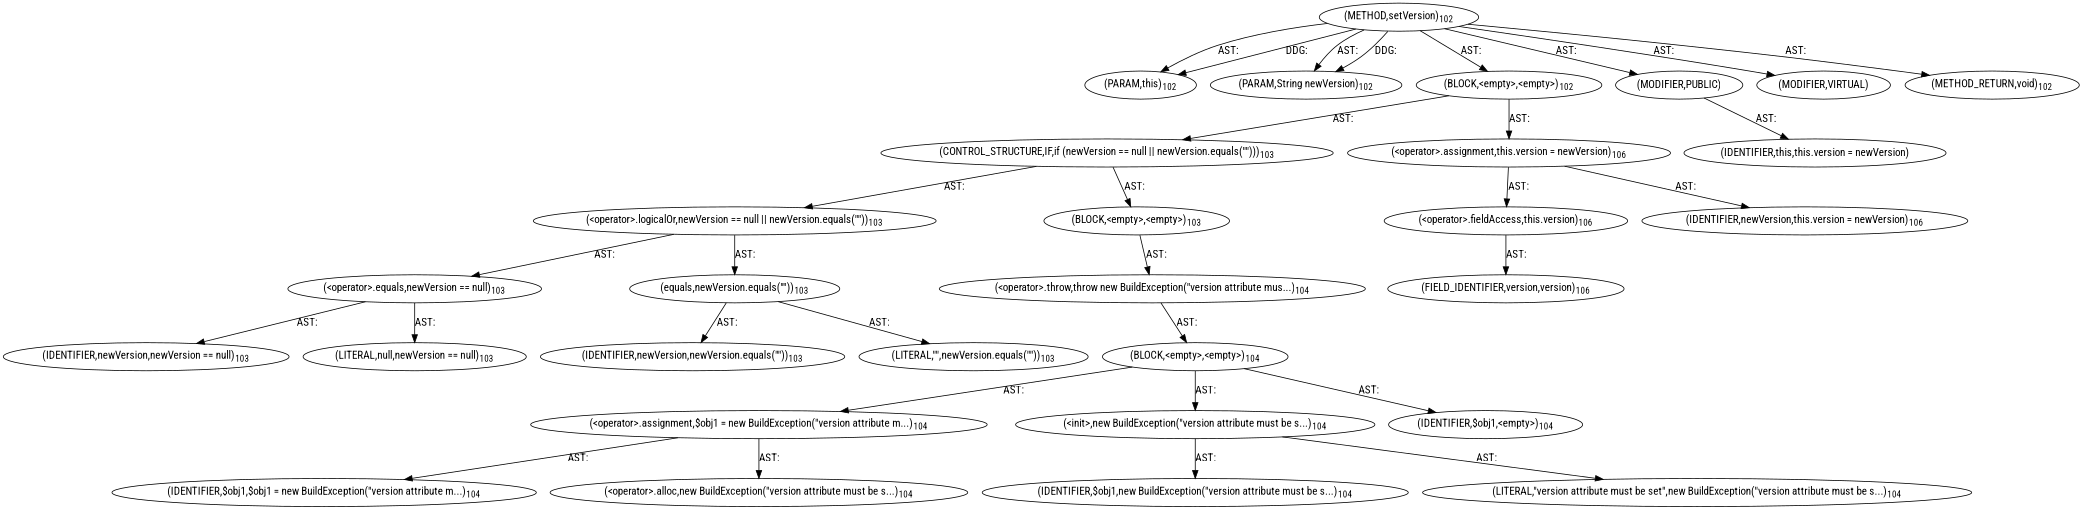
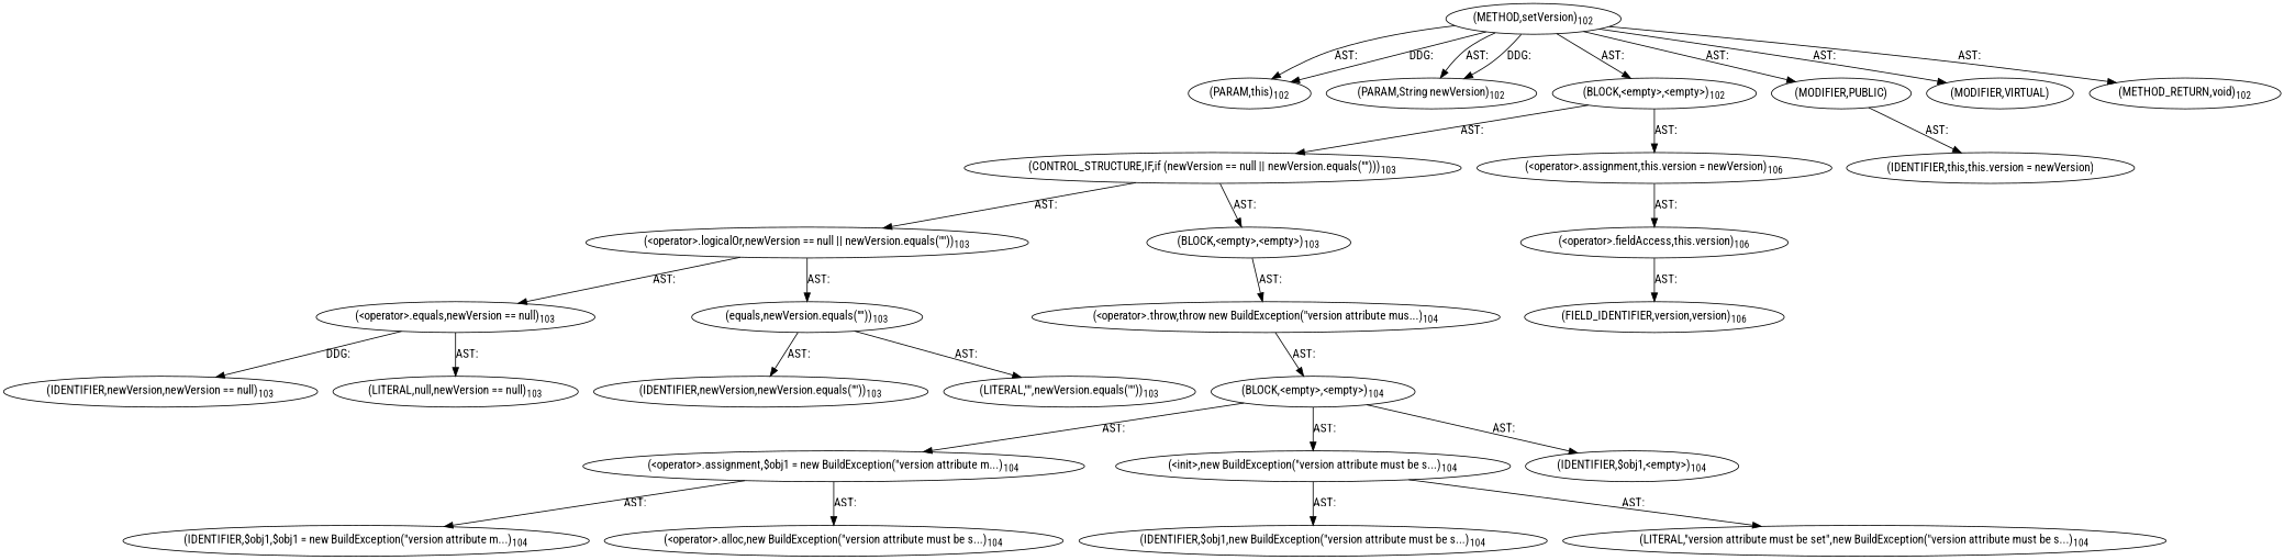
  digraph {
    fontname="Roboto Condensed"
    node [fontname="Roboto Condensed"]
    edge [fontname="Roboto Condensed"]
    n1 [label=<(METHOD,setVersion)<SUB>102</SUB>>]
    n2 [label=<(PARAM,this)<SUB>102</SUB>>]
    n3 [label=<(PARAM,String newVersion)<SUB>102</SUB>>]
    n4 [label=<(BLOCK,&lt;empty&gt;,&lt;empty&gt;)<SUB>102</SUB>>]
    n5 [label=<(MODIFIER,PUBLIC)>]
    n6 [label=<(MODIFIER,VIRTUAL)>]
    n7 [label=<(METHOD_RETURN,void)<SUB>102</SUB>>]
    n8 [label=<(CONTROL_STRUCTURE,IF,if (newVersion == null || newVersion.equals(&quot;&quot;)))<SUB>103</SUB>>]
    n9 [label=<(&lt;operator&gt;.assignment,this.version = newVersion)<SUB>106</SUB>>]
    n10 [label=<(IDENTIFIER,this,this.version = newVersion)>]
    n11 [label=<(&lt;operator&gt;.logicalOr,newVersion == null || newVersion.equals(&quot;&quot;))<SUB>103</SUB>>]
    n12 [label=<(BLOCK,&lt;empty&gt;,&lt;empty&gt;)<SUB>103</SUB>>]
    n13 [label=<(&lt;operator&gt;.fieldAccess,this.version)<SUB>106</SUB>>]
-   n14 [label=<(IDENTIFIER,newVersion,this.version = newVersion)<SUB>106</SUB>>]
    n15 [label=<(&lt;operator&gt;.equals,newVersion == null)<SUB>103</SUB>>]
    n16 [label=<(equals,newVersion.equals(&quot;&quot;))<SUB>103</SUB>>]
    n17 [label=<(&lt;operator&gt;.throw,throw new BuildException(&quot;version attribute mus...)<SUB>104</SUB>>]
    n18 [label=<(IDENTIFIER,newVersion,newVersion == null)<SUB>103</SUB>>]
    n19 [label=<(LITERAL,null,newVersion == null)<SUB>103</SUB>>]
    n20 [label=<(IDENTIFIER,newVersion,newVersion.equals(&quot;&quot;))<SUB>103</SUB>>]
    n21 [label=<(LITERAL,&quot;&quot;,newVersion.equals(&quot;&quot;))<SUB>103</SUB>>]
    n22 [label=<(BLOCK,&lt;empty&gt;,&lt;empty&gt;)<SUB>104</SUB>>]
    n23 [label=<(&lt;operator&gt;.assignment,$obj1 = new BuildException(&quot;version attribute m...)<SUB>104</SUB>>]
    n24 [label=<(&lt;init&gt;,new BuildException(&quot;version attribute must be s...)<SUB>104</SUB>>]
    n25 [label=<(IDENTIFIER,$obj1,&lt;empty&gt;)<SUB>104</SUB>>]
    n26 [label=<(IDENTIFIER,$obj1,$obj1 = new BuildException(&quot;version attribute m...)<SUB>104</SUB>>]
    n27 [label=<(&lt;operator&gt;.alloc,new BuildException(&quot;version attribute must be s...)<SUB>104</SUB>>]
    n28 [label=<(IDENTIFIER,$obj1,new BuildException(&quot;version attribute must be s...)<SUB>104</SUB>>]
    n29 [label=<(LITERAL,&quot;version attribute must be set&quot;,new BuildException(&quot;version attribute must be s...)<SUB>104</SUB>>]
    n30 [label=<(FIELD_IDENTIFIER,version,version)<SUB>106</SUB>>]
    n1 -> n2 [label="AST: "]
    n1 -> n2 [label="DDG: "]
    n1 -> n3 [label="AST: "]
    n1 -> n3 [label="DDG: "]
    n1 -> n4 [label="AST: "]
    n1 -> n5 [label="AST: "]
    n1 -> n6 [label="AST: "]
    n1 -> n7 [label="AST: "]
    n4 -> n8 [label="AST: "]
    n4 -> n9 [label="AST: "]
    n5 -> n10 [label="AST: "]
    n8 -> n11 [label="AST: "]
    n8 -> n12 [label="AST: "]
    n9 -> n13 [label="AST: "]
-   n9 -> n14 [label="AST: "]
    n11 -> n15 [label="AST: "]
    n11 -> n16 [label="AST: "]
    n12 -> n17 [label="AST: "]
    n13 -> n30 [label="AST: "]
-   n15 -> n18 [label="AST: "]
+   n15 -> n18 [label="DDG: "]
    n15 -> n19 [label="AST: "]
    n16 -> n20 [label="AST: "]
    n16 -> n21 [label="AST: "]
    n17 -> n22 [label="AST: "]
    n22 -> n23 [label="AST: "]
    n22 -> n24 [label="AST: "]
    n22 -> n25 [label="AST: "]
    n23 -> n26 [label="AST: "]
    n23 -> n27 [label="AST: "]
    n24 -> n28 [label="AST: "]
    n24 -> n29 [label="AST: "]
  }
